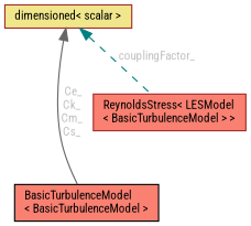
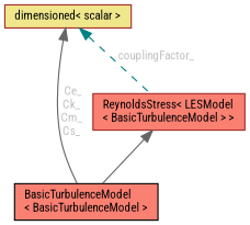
  digraph {
    fontname="Roboto Condensed"
    node [color=brown fillcolor=salmon fontname="Roboto Condensed" fontsize=10 shape=box style=filled]
    edge [color=gray40 dir=back fontname="Roboto Condensed" fontsize=10 labelfontname=Helvetica labelfontsize=10 style=solid fontcolor=grey]
    n1 [color=black fontcolor=black height=0.2 label="BasicTurbulenceModel\l\< BasicTurbulenceModel \>" width=0.4]
    n2 [height=0.2 label="ReynoldsStress\< LESModel\l\< BasicTurbulenceModel \> \>" width=0.4]
    n3 [fillcolor=khaki height=0.2 label="dimensioned\< scalar \>" width=0.4]
+   n2 -> n1 [fontcolor=""]
    n3 -> n1 [label=" Ce_\nCk_\nCm_\nCs_"]
    n3 -> n2 [color=teal label=" couplingFactor_" style=dashed]
  }
